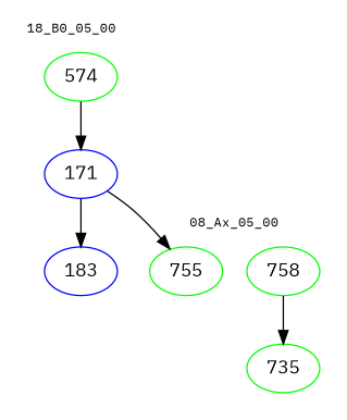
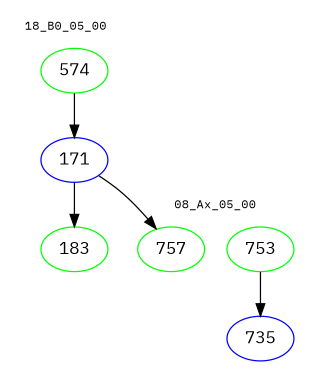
  digraph {
    fontname="IBM Plex Mono"
    node [color=green fontname="IBM Plex Mono"]
    edge [color=black fontname="IBM Plex Mono"]
-   n1 [label=758]
-   n2 [label=735]
-   n3 [label=755]
+   n1 [label=753]
+   n2 [color=blue label=735]
+   n3 [label=757]
    n4 [label=574]
    n5 [color=blue label=171]
-   n6 [color=blue label=183]
+   n6 [label=183]
    subgraph cluster_1 {
      color=white
      fontsize=10
      label="08_Ax_05_00"
      n1
      n2
      n3
    }
    subgraph cluster_2 {
      color=white
      fontsize=10
      label="18_B0_05_00"
      n4
      n5
      n6
    }
    n1 -> n2
    n4 -> n5
    n5 -> n3
    n5 -> n6
  }
